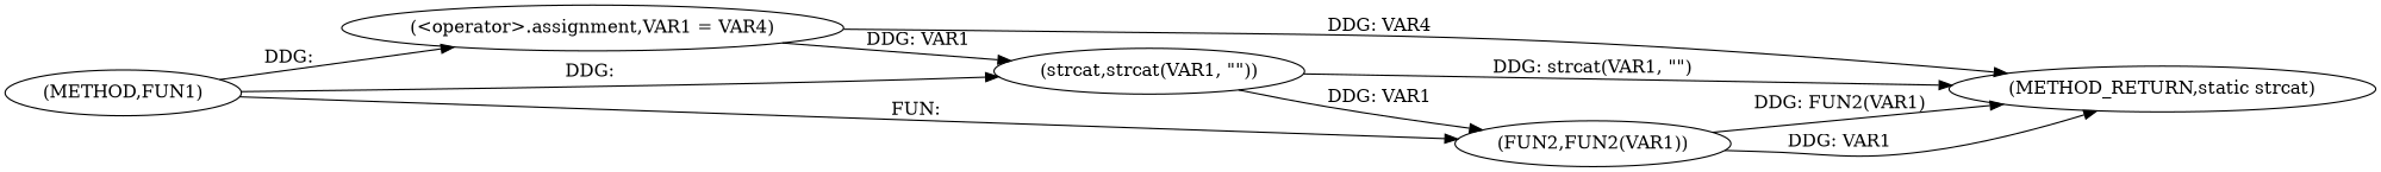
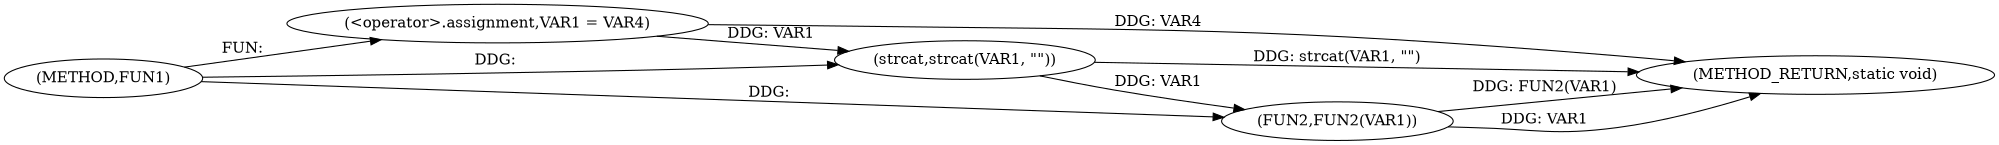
  digraph {
    rankdir=LR
    n1 [label="(METHOD,FUN1)"]
    n2 [label="(<operator>.assignment,VAR1 = VAR4)"]
    n3 [label="(strcat,strcat(VAR1, \"\"))"]
    n4 [label="(FUN2,FUN2(VAR1))"]
-   n5 [label="(METHOD_RETURN,static strcat)"]
-   n1 -> n2 [label="DDG: "]
+   n5 [label="(METHOD_RETURN,static void)"]
+   n1 -> n2 [label="FUN: "]
    n1 -> n3 [label="DDG: "]
-   n1 -> n4 [label="FUN: "]
+   n1 -> n4 [label="DDG: "]
    n2 -> n3 [label="DDG: VAR1"]
    n2 -> n5 [label="DDG: VAR4"]
    n3 -> n4 [label="DDG: VAR1"]
    n3 -> n5 [label="DDG: strcat(VAR1, \"\")"]
    n4 -> n5 [label="DDG: FUN2(VAR1)"]
    n4 -> n5 [label="DDG: VAR1"]
  }
